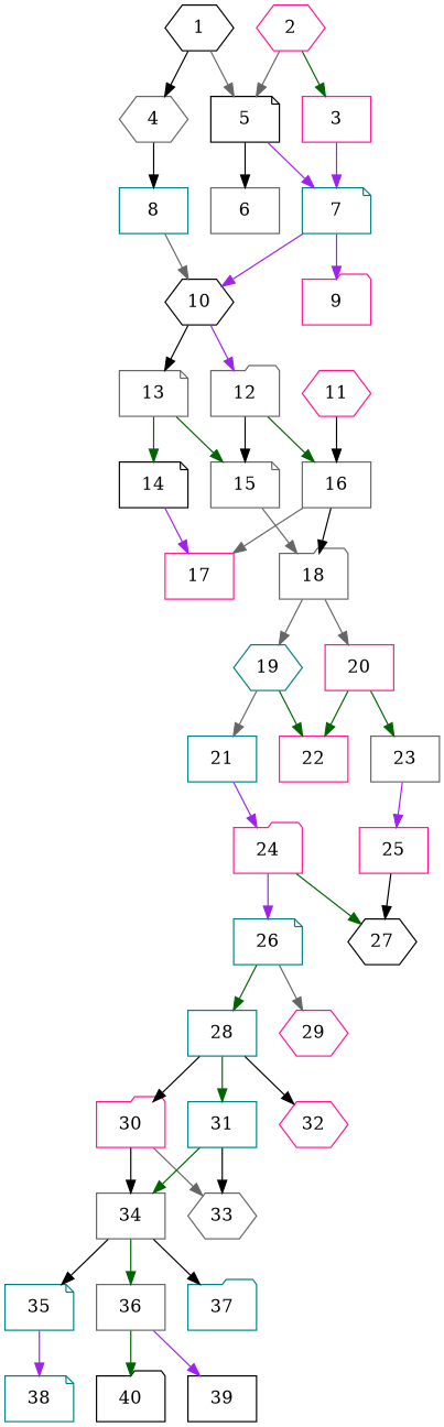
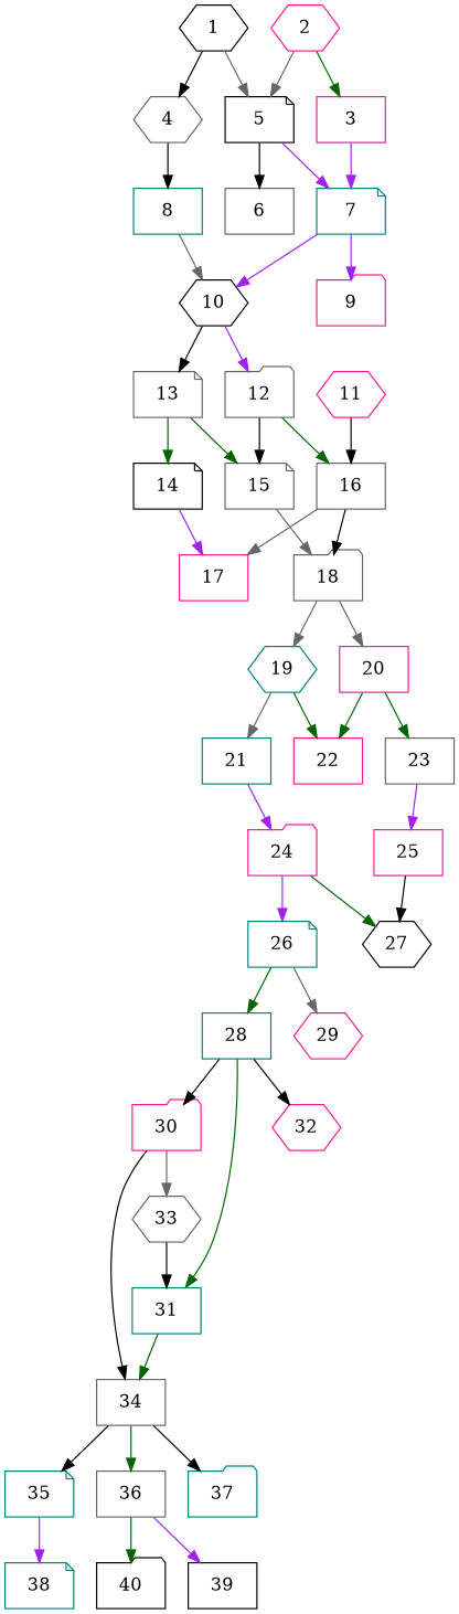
  digraph {
    node [alpha=0.06 color=deeppink shape=box]
    edge [color=black]
    1 [alpha=0.14 color=black expect_size=32441344 shape=hexagon]
    4 [alpha=0.19 color=gray40 expect_size=17577984 shape=hexagon]
    5 [alpha=0.04 color=black expect_size=37150720 shape=note]
    8 [alpha=0.10 color=teal expect_size=25647104]
    7 [alpha=0.10 color=teal expect_size=12024832 shape=note]
    6 [alpha=0.18 color=gray40 expect_size=50506752]
    10 [alpha=0.11 color=black expect_size=32587776 shape=hexagon]
    9 [alpha=0.17 expect_size=47989760 shape=folder]
    2 [expect_size=47717376 shape=hexagon]
    3 [expect_size=50140160]
    12 [color=gray40 expect_size=17328128 shape=folder]
    13 [alpha=0.14 color=gray40 expect_size=31839232 shape=note]
    11 [alpha=0.10 expect_size=30470144 shape=hexagon]
    16 [alpha=0.19 color=gray40 expect_size=5927936]
    15 [alpha=0.04 color=gray40 expect_size=43943936 shape=note]
    14 [color=black expect_size=45912064 shape=note]
    17 [alpha=0.11 expect_size=49422336]
    18 [alpha=0.05 color=gray40 expect_size=25632768 shape=folder]
    19 [alpha=0.02 color=teal expect_size=48912384 shape=hexagon]
    20 [alpha=0.00 expect_size=42352640]
    21 [alpha=0.11 color=teal expect_size=19941376]
    22 [alpha=0.19 expect_size=43062272]
    23 [color=gray40 expect_size=11001856]
    24 [alpha=0.18 expect_size=43572224 shape=folder]
    25 [alpha=0.04 expect_size=11579392]
    26 [alpha=0.09 color=teal expect_size=21601280 shape=note]
    27 [alpha=0.17 color=black expect_size=19960832 shape=hexagon]
    28 [alpha=0.14 color=teal expect_size=46298112]
    29 [alpha=0.09 expect_size=11802624 shape=hexagon]
    30 [alpha=0.15 expect_size=16192512 shape=folder]
    31 [alpha=0.12 color=teal expect_size=17253376]
    32 [alpha=0.14 expect_size=42184704 shape=hexagon]
    33 [alpha=0.07 color=gray40 expect_size=39089152 shape=hexagon]
    34 [alpha=0.18 color=gray40 expect_size=5680128]
    35 [alpha=0.05 color=teal expect_size=48663552 shape=note]
    36 [alpha=0.12 color=gray40 expect_size=11204608]
    37 [alpha=0.19 color=teal expect_size=32940032 shape=folder]
    38 [alpha=0.13 color=teal expect_size=26278912 shape=note]
    39 [color=black expect_size=11628544]
    40 [alpha=0.15 color=black expect_size=31733760 shape=folder]
    1 -> 4
    1 -> 5 [color=gray40]
    4 -> 8
    5 -> 7 [color=purple]
    5 -> 6
    8 -> 10 [color=gray40]
    7 -> 10 [color=purple]
    7 -> 9 [color=purple]
    10 -> 12 [color=purple]
    10 -> 13
    2 -> 5 [color=gray40]
    2 -> 3 [color=darkgreen]
    3 -> 7 [color=purple]
    12 -> 16 [color=darkgreen]
    12 -> 15
    13 -> 15 [color=darkgreen]
    13 -> 14 [color=darkgreen]
    11 -> 16
    16 -> 17 [color=gray40]
    16 -> 18
    15 -> 18 [color=gray40]
    14 -> 17 [color=purple]
    18 -> 19 [color=gray40]
    18 -> 20 [color=gray40]
    19 -> 21 [color=gray40]
    19 -> 22 [color=darkgreen]
    20 -> 22 [color=darkgreen]
    20 -> 23 [color=darkgreen]
    21 -> 24 [color=purple]
    23 -> 25 [color=purple]
    24 -> 26 [color=purple]
    24 -> 27 [color=darkgreen]
    25 -> 27
    26 -> 28 [color=darkgreen]
    26 -> 29 [color=gray40]
    28 -> 30
    28 -> 31 [color=darkgreen]
    28 -> 32
    30 -> 33 [color=gray40]
    30 -> 34
-   31 -> 33
+   33 -> 31
    31 -> 34 [color=darkgreen]
    34 -> 35
    34 -> 36 [color=darkgreen]
    34 -> 37
    35 -> 38 [color=purple]
    36 -> 39 [color=purple]
    36 -> 40 [color=darkgreen]
  }
